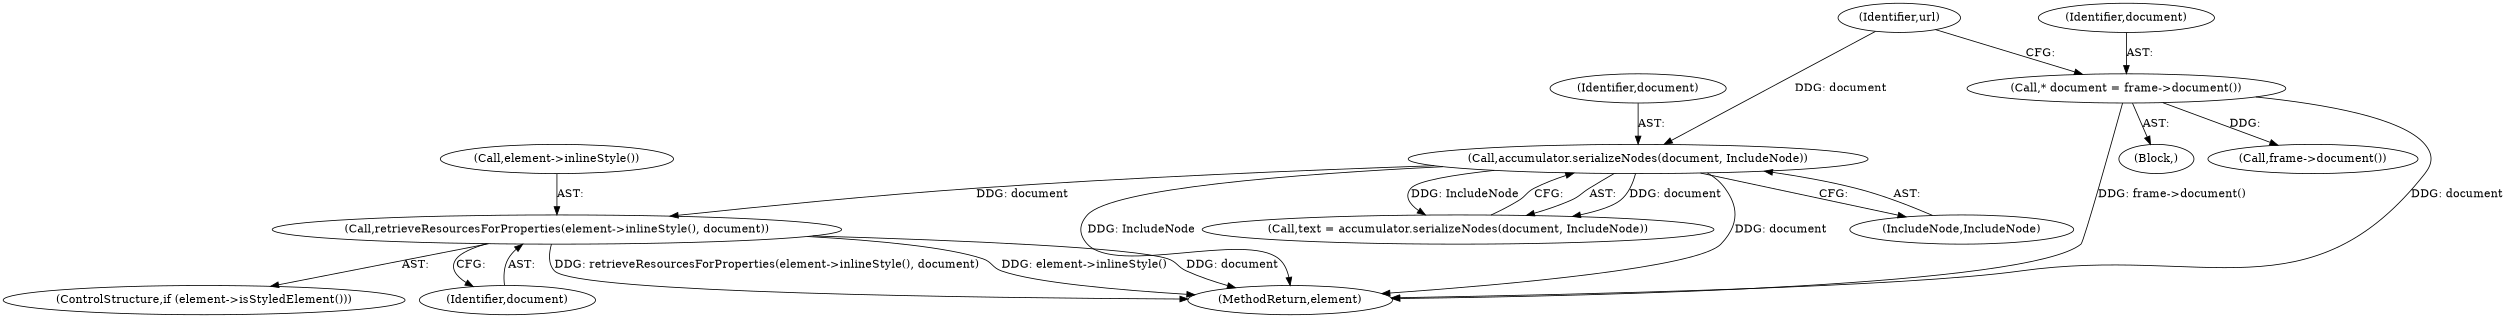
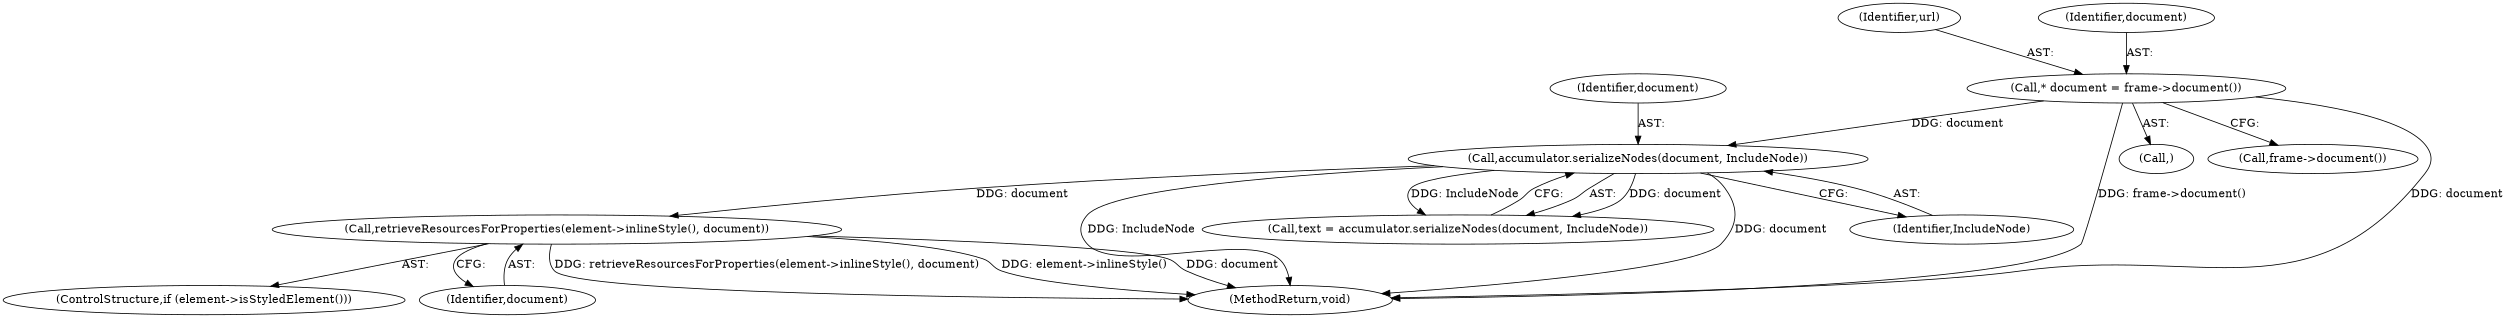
  digraph {
    n1 [label="(Call,retrieveResourcesForProperties(element->inlineStyle(), document))"]
-   n2 [label="(MethodReturn,element)"]
+   n2 [label="(MethodReturn,void)"]
    n3 [label="(ControlStructure,if (element->isStyledElement()))"]
    n4 [label="(Identifier,document)"]
    n5 [label="(Call,accumulator.serializeNodes(document, IncludeNode))"]
    n6 [label="(Call,text = accumulator.serializeNodes(document, IncludeNode))"]
-   n7 [label="(IncludeNode,IncludeNode)"]
+   n7 [label="(Identifier,IncludeNode)"]
    n8 [label="(Call,* document = frame->document())"]
-   n9 [label="(Block,)"]
+   n9 [label="(Call,)"]
    n10 [label="(Call,frame->document())"]
    n11 [label="(Identifier,document)"]
-   n12 [label="(Call,element->inlineStyle())"]
    n13 [label="(Identifier,document)"]
    n14 [label="(Identifier,url)"]
    n1 -> n2 [label="DDG: element->inlineStyle()"]
    n1 -> n2 [label="DDG: document"]
    n1 -> n2 [label="DDG: retrieveResourcesForProperties(element->inlineStyle(), document)"]
    n1 -> n3 [label="AST: "]
    n1 -> n4 [label="CFG: "]
    n4 -> n1 [label="AST: "]
    n5 -> n1 [label="DDG: document"]
    n5 -> n2 [label="DDG: IncludeNode"]
    n5 -> n2 [label="DDG: document"]
    n5 -> n6 [label="AST: "]
    n5 -> n6 [label="DDG: document"]
    n5 -> n6 [label="DDG: IncludeNode"]
    n5 -> n7 [label="CFG: "]
    n6 -> n5 [label="CFG: "]
    n7 -> n5 [label="AST: "]
    n8 -> n2 [label="DDG: frame->document()"]
    n8 -> n2 [label="DDG: document"]
-   n14 -> n5 [label="DDG: document"]
+   n8 -> n5 [label="DDG: document"]
    n8 -> n9 [label="AST: "]
-   n8 -> n10 [label="DDG: "]
+   n8 -> n10 [label="CFG: "]
    n11 -> n8 [label="AST: "]
-   n12 -> n1 [label="AST: "]
    n13 -> n5 [label="AST: "]
-   n14 -> n8 [label="CFG: "]
+   n14 -> n8 [label="AST: "]
  }
